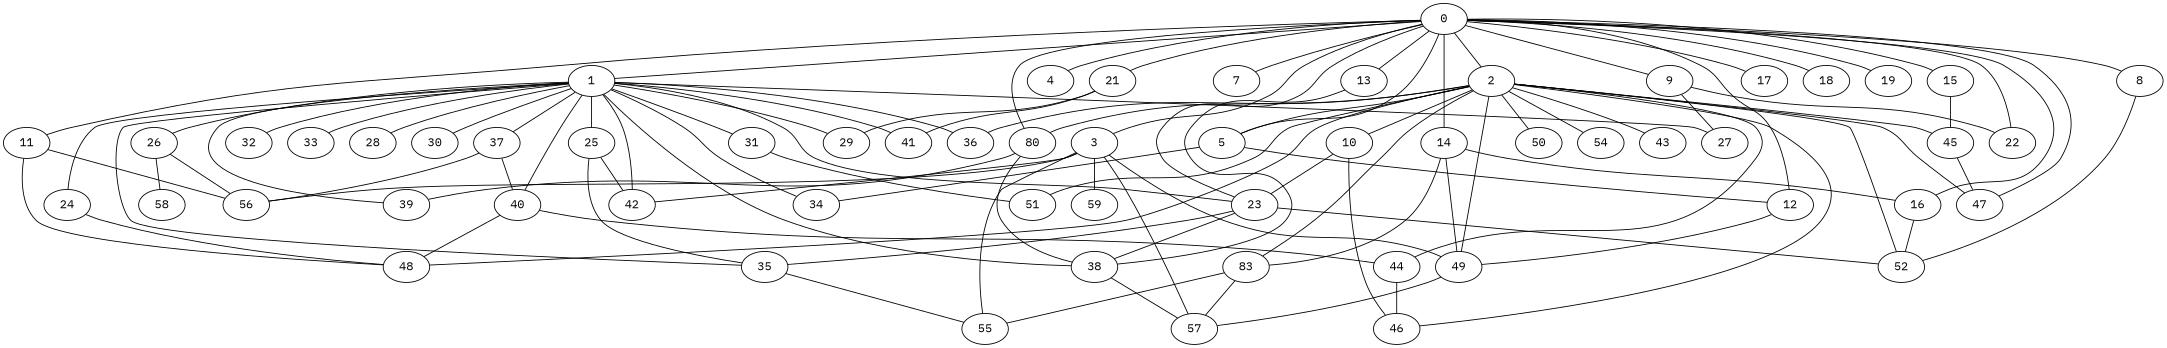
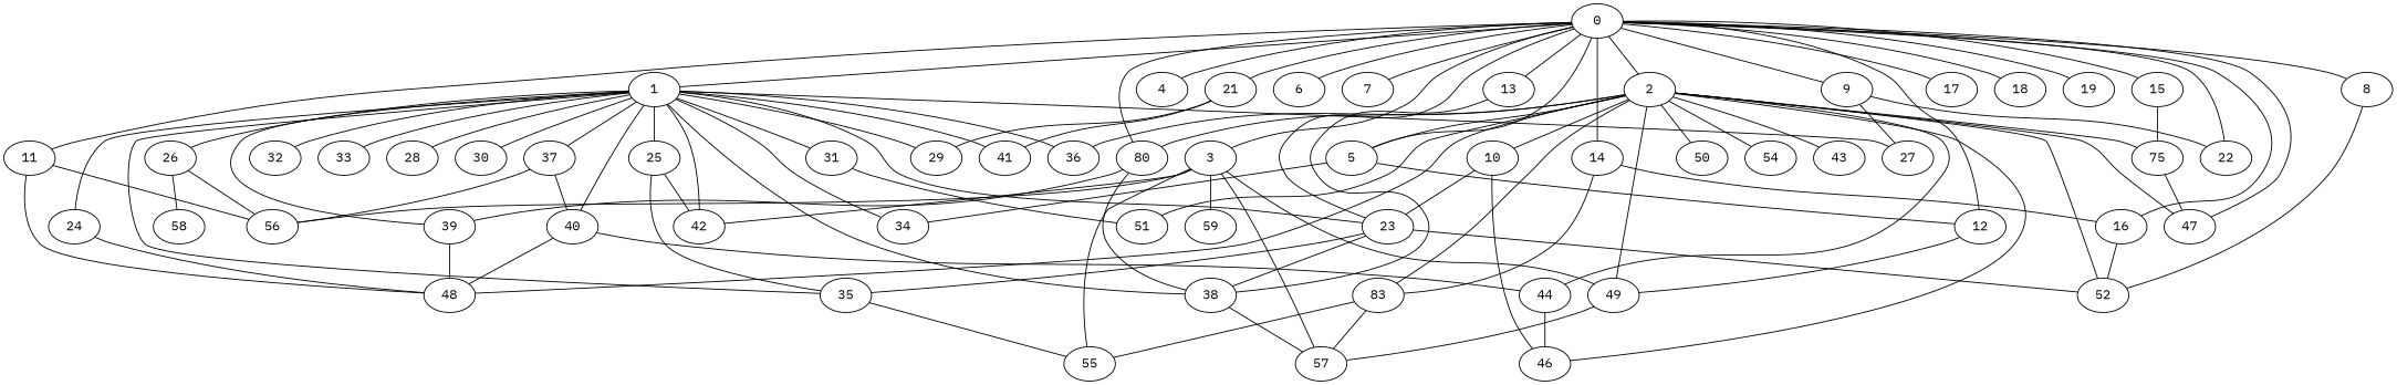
  graph {
    fontname="IBM Plex Mono"
    node [fontname="IBM Plex Mono"]
    edge [fontname="IBM Plex Mono"]
    0
    1
    2
    3
    4
    5
+   6
    7
    8
    9
    11
    12
    13
    14
    15
    16
    17
    18
    19
    n20 [label=80]
    21
    22
    23
    47
    32
    34
    35
    36
    37
    38
    33
    40
    41
    42
    39
    24
    25
    26
    27
    28
    29
    30
    31
    10
    43
    44
-   45
+   45 [label=75]
    46
    48
    49
    50
    51
    52
    n54 [label=83]
    54
    55
    56
    57
    59
    58
    0 -- 1
    0 -- 2
    0 -- 3
    0 -- 4
    0 -- 5
+   0 -- 6
    0 -- 7
    0 -- 8
    0 -- 9
    0 -- 11
    0 -- 12
    0 -- 13
    0 -- 14
    0 -- 15
    0 -- 16
    0 -- 17
    0 -- 18
    0 -- 19
    0 -- n20
    0 -- 21
    0 -- 22
    0 -- 23
    0 -- 47
    1 -- 23
    1 -- 32
    1 -- 34
    1 -- 35
    1 -- 36
    1 -- 37
    1 -- 38
    1 -- 33
    1 -- 40
    1 -- 41
    1 -- 42
    1 -- 39
    1 -- 24
    1 -- 25
    1 -- 26
    1 -- 27
    1 -- 28
    1 -- 29
    1 -- 30
    1 -- 31
    2 -- 5
    2 -- n20
    2 -- 47
    2 -- 36
    2 -- 10
    2 -- 43
    2 -- 44
    2 -- 45
    2 -- 46
    2 -- 48
    2 -- 49
    2 -- 50
    2 -- 51
    2 -- 52
    2 -- n54
    2 -- 54
    3 -- 42
    3 -- 49
    3 -- 55
    3 -- 56
    3 -- 57
    3 -- 59
    5 -- 12
    5 -- 34
    8 -- 52
    9 -- 22
    9 -- 27
    11 -- 48
    11 -- 56
    12 -- 49
    13 -- 38
    14 -- 16
-   14 -- 49
    14 -- n54
    15 -- 45
    16 -- 52
    n20 -- 38
    n20 -- 39
    21 -- 41
    21 -- 29
    23 -- 35
    23 -- 38
    23 -- 52
    35 -- 55
    37 -- 40
    37 -- 56
    38 -- 57
    40 -- 44
    40 -- 48
+   39 -- 48
    24 -- 48
    25 -- 35
    25 -- 42
    26 -- 56
    26 -- 58
    31 -- 51
    10 -- 23
    10 -- 46
    44 -- 46
    45 -- 47
    49 -- 57
    n54 -- 55
    n54 -- 57
  }
